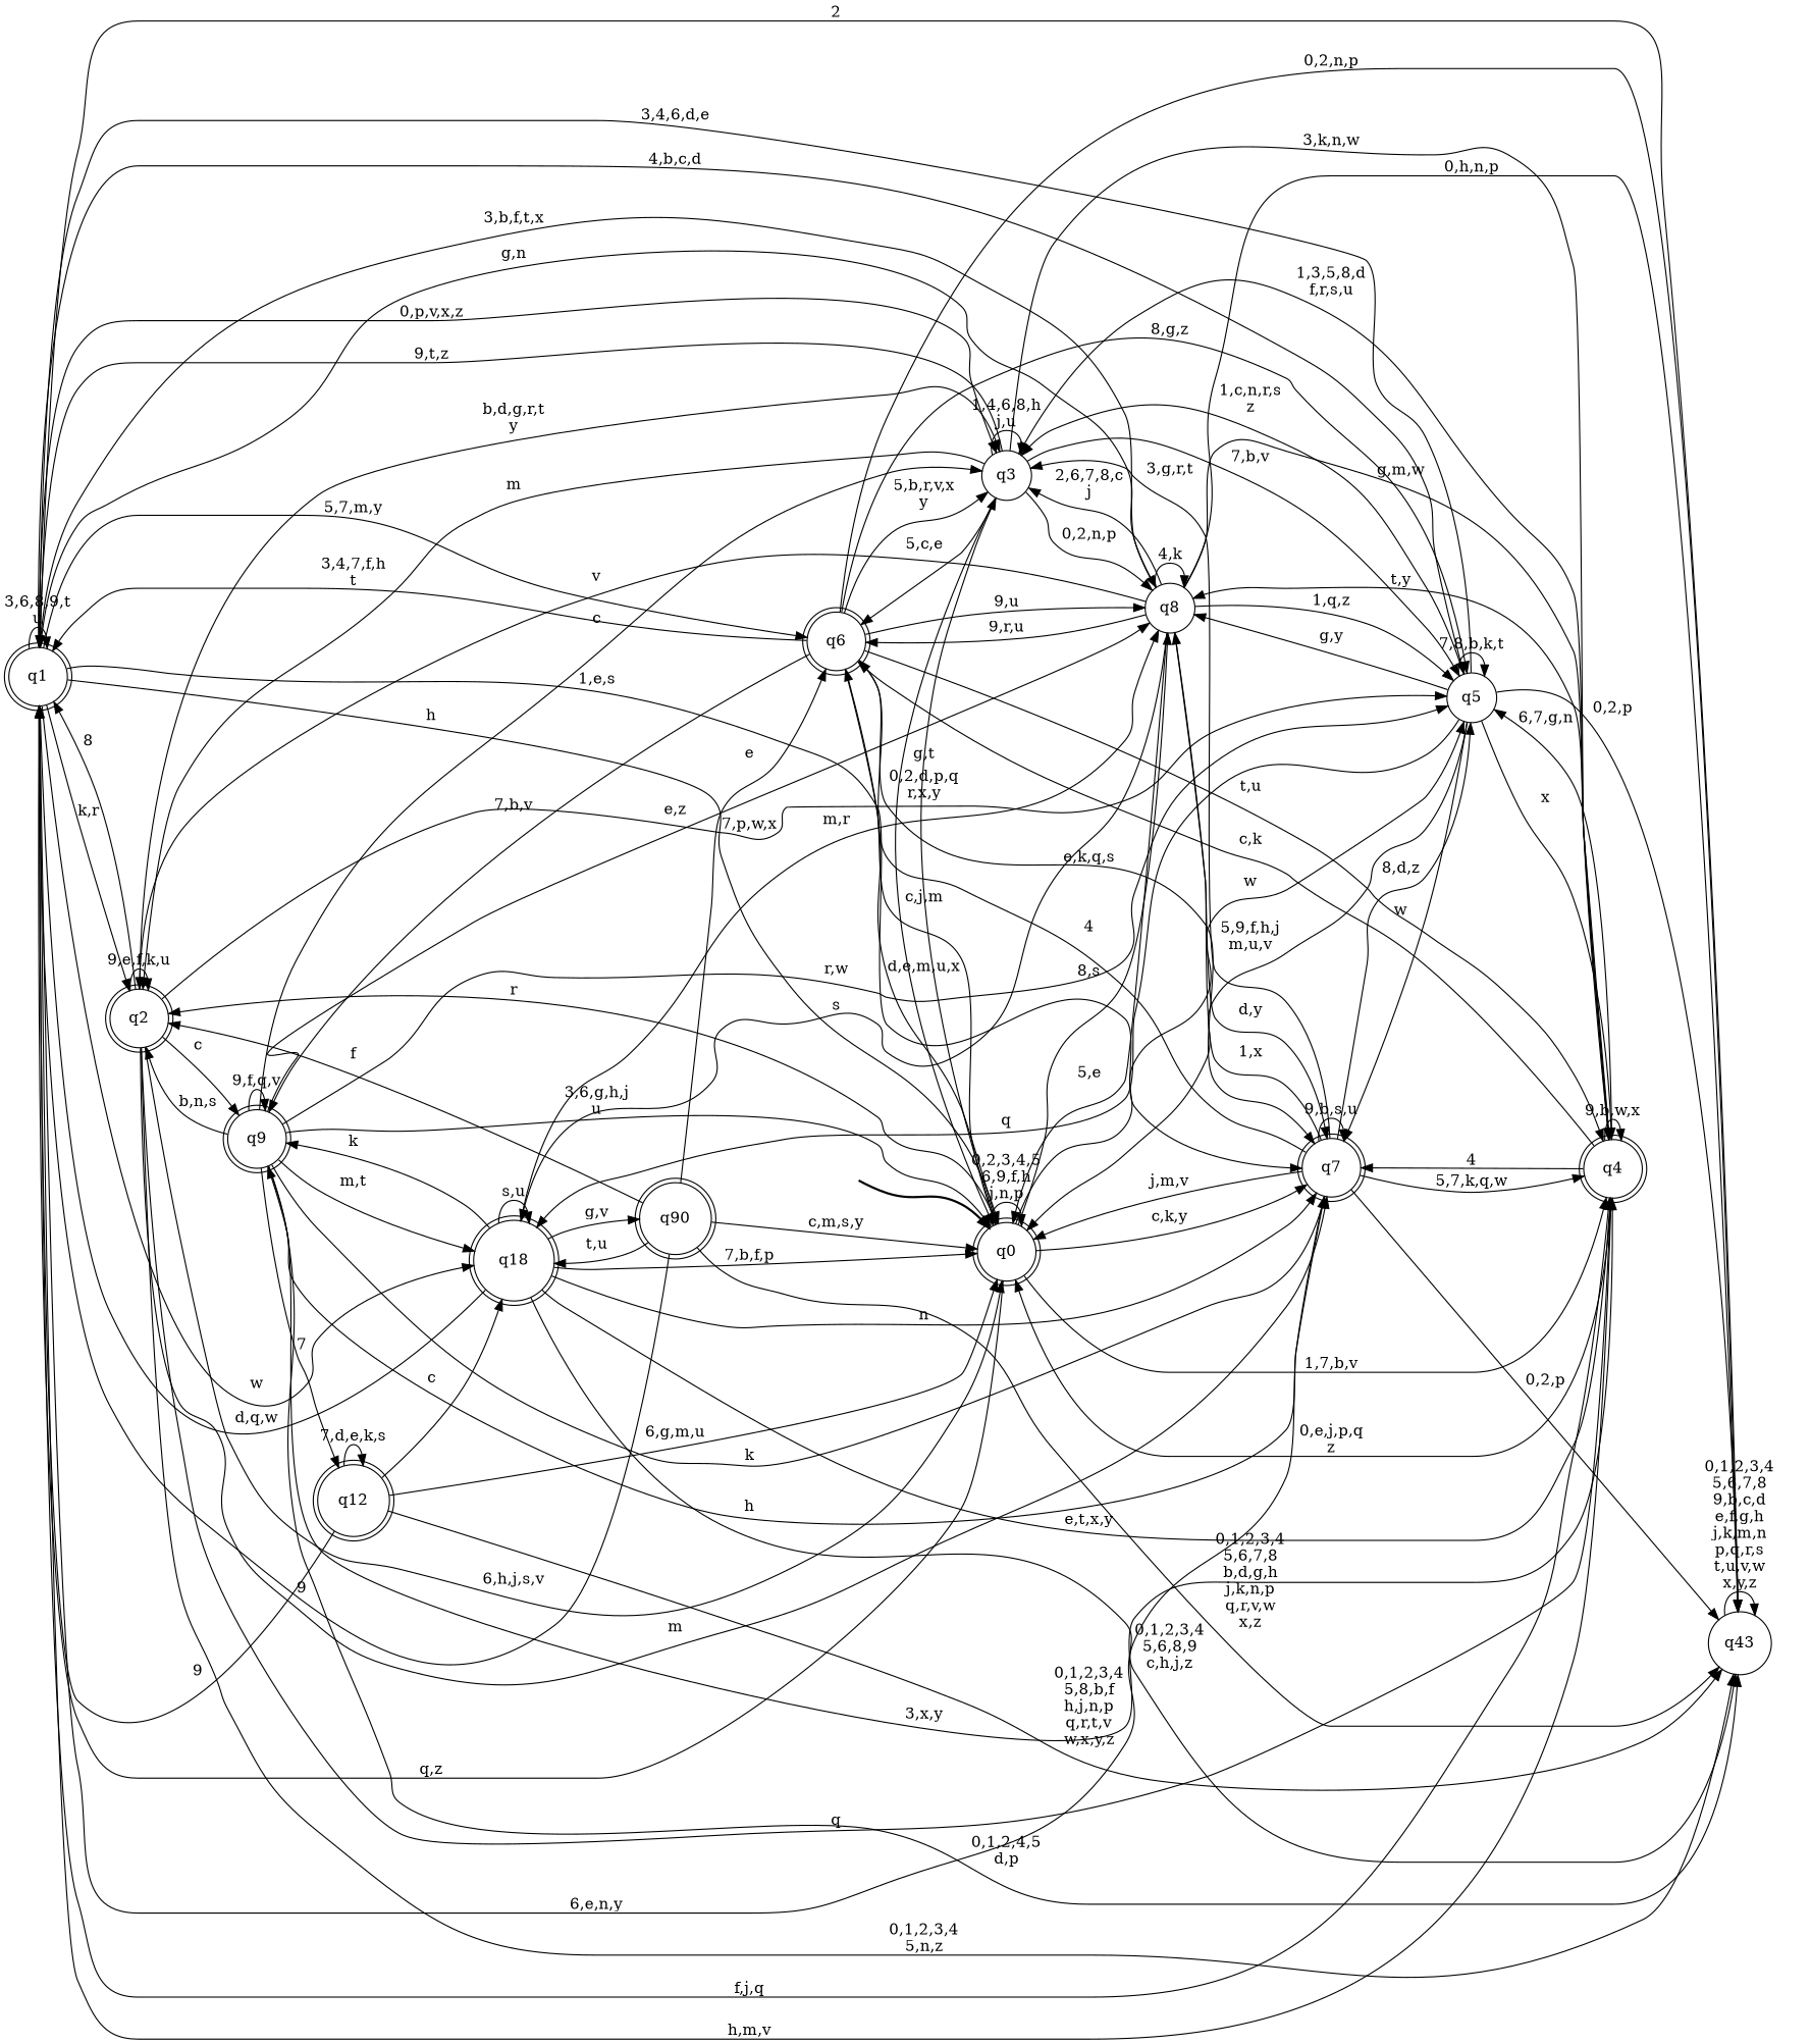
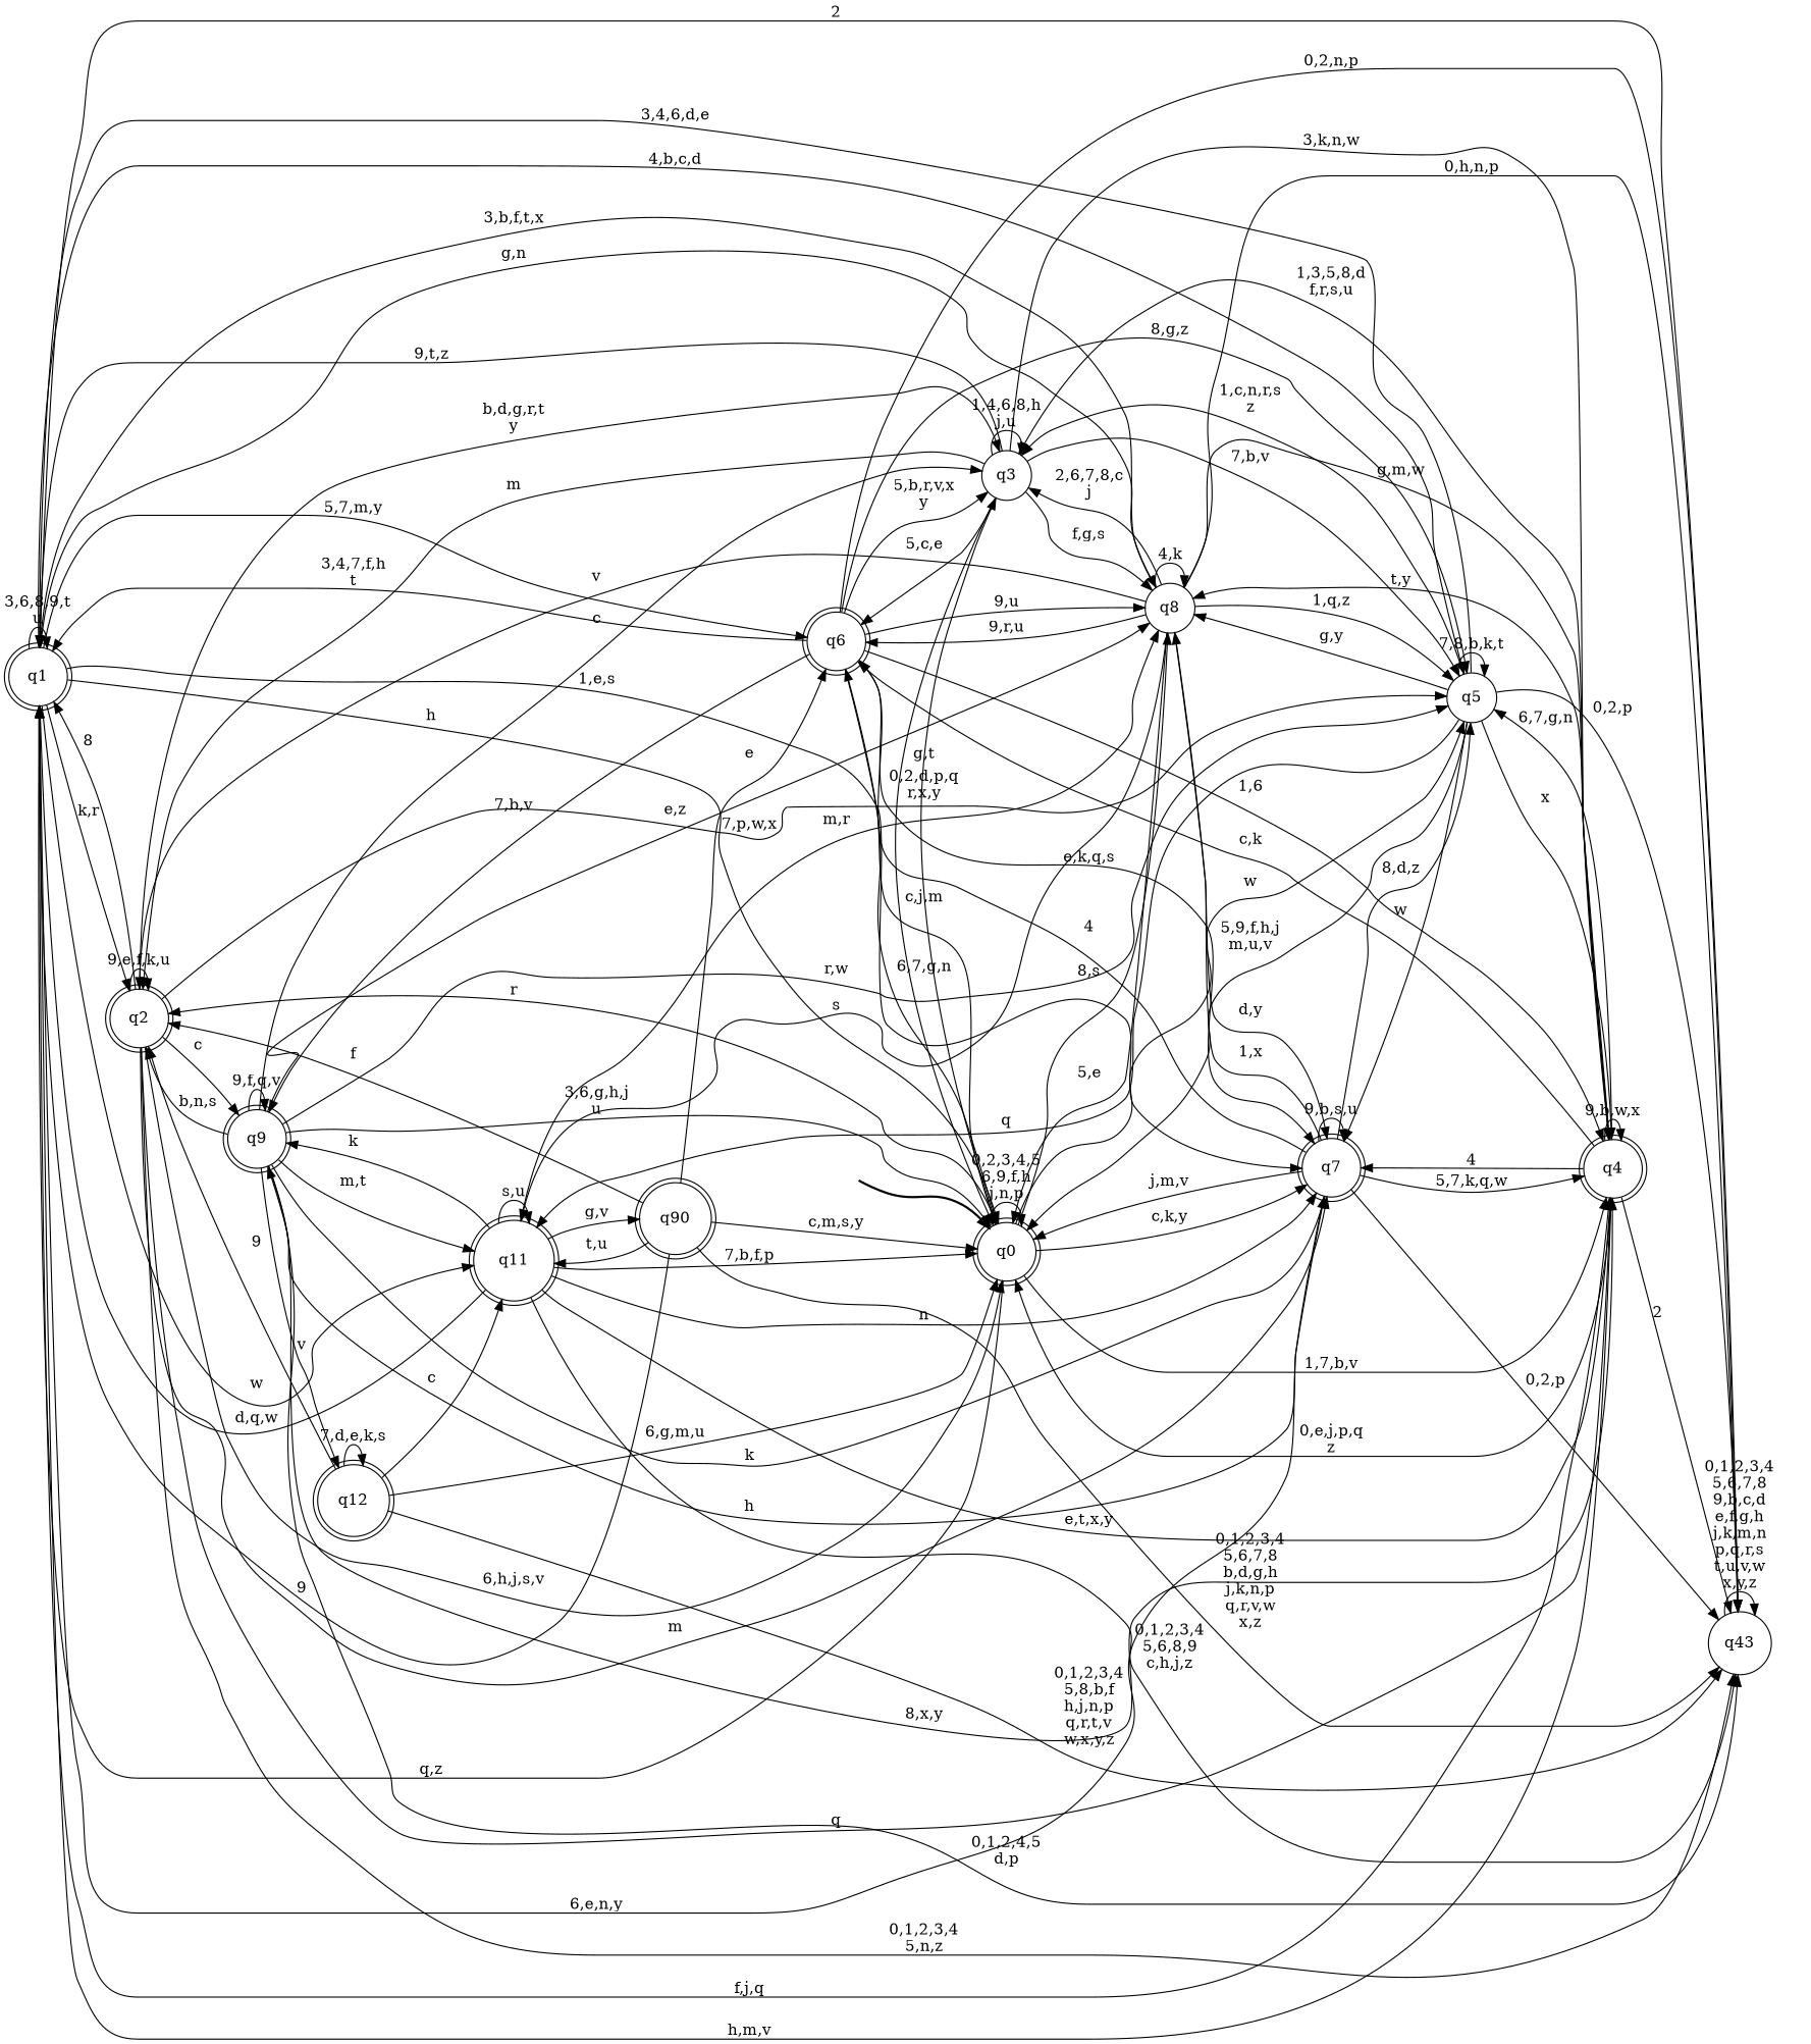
  digraph {
    rankdir=LR
    node [shape=doublecircle style="rounded,filled" color=black fillcolor=white]
    __start0 [height=0 shape=none style=invis width=0 color="" fillcolor=""]
    n2 [label=q0]
    n3 [label=q1]
    n4 [label=q2]
    n5 [label=q3 shape=circle style=filled]
    n6 [label=q4]
    n7 [label=q5 shape=circle style=filled]
    n8 [label=q6]
    n9 [label=q7]
    n10 [label=q8 shape=circle style=filled]
-   n11 [label=q18]
+   n11 [label=q11]
    n12 [label=q43 shape=circle style=filled]
    n13 [label=q9]
    n14 [label=q90]
    n15 [label=q12]
    subgraph cluster_1 {
      nodesep=0.15
      ranksep=0.15
      style=invis
      __start0
      n2
    }
    __start0 -> n2 [penwidth=2]
    n2 -> n2 [label="0,2,3,4,5\n6,9,f,h\nj,n,p"]
    n2 -> n3 [label="q,z"]
    n2 -> n4 [label=r]
    n2 -> n5 [label="g,t"]
    n2 -> n6 [label="1,7,b,v"]
    n2 -> n7 [label=w]
-   n2 -> n8 [label="d,e,m,u,x"]
+   n2 -> n8 [label="6,7,g,n"]
    n2 -> n9 [label="c,k,y"]
    n2 -> n10 [label="8,s"]
    n3 -> n2 [label=h]
    n3 -> n3 [label="3,6,8,9,t\nu"]
    n3 -> n4 [label="k,r"]
-   n3 -> n5 [label="0,p,v,x,z"]
    n3 -> n6 [label="f,j,q"]
    n3 -> n7 [label="4,b,c,d"]
    n3 -> n8 [label="5,7,m,y"]
    n3 -> n9 [label="1,e,s"]
    n3 -> n10 [label="g,n"]
    n3 -> n11 [label=w]
    n3 -> n12 [label=2]
    n4 -> n2 [label="6,h,j,s,v"]
    n4 -> n3 [label=8]
    n4 -> n4 [label="9,e,f,k,u"]
    n4 -> n5 [label="b,d,g,r,t\ny"]
    n4 -> n6 [label=q]
    n4 -> n7 [label="7,p,w,x"]
    n4 -> n9 [label=m]
    n4 -> n12 [label="0,1,2,3,4\n5,n,z"]
    n4 -> n13 [label=c]
    n5 -> n2 [label="0,2,d,p,q\nr,x,y"]
    n5 -> n3 [label="9,t,z"]
    n5 -> n4 [label=m]
    n5 -> n5 [label="1,4,6,8,h\nj,u"]
    n5 -> n6 [label="3,k,n,w"]
    n5 -> n7 [label="7,b,v"]
    n5 -> n8 [label="5,c,e"]
-   n5 -> n10 [label="0,2,n,p"]
+   n5 -> n10 [label="f,g,s"]
    n6 -> n2 [label="0,e,j,p,q\nz"]
    n6 -> n3 [label="h,m,v"]
    n6 -> n5 [label="1,3,5,8,d\nf,r,s,u"]
    n6 -> n6 [label="9,b,w,x"]
    n6 -> n7 [label="6,7,g,n"]
    n6 -> n8 [label="c,k"]
    n6 -> n9 [label=4]
    n6 -> n10 [label="t,y"]
+   n6 -> n12 [label=2]
    n7 -> n2 [label="5,9,f,h,j\nm,u,v"]
    n7 -> n3 [label="3,4,6,d,e"]
    n7 -> n5 [label="1,c,n,r,s\nz"]
    n7 -> n6 [label=x]
    n7 -> n7 [label="7,8,b,k,t"]
    n7 -> n9 [label=w]
    n7 -> n10 [label="g,y"]
    n7 -> n11 [label=q]
    n7 -> n12 [label="0,2,p"]
    n8 -> n2 [label="c,j,m"]
    n8 -> n3 [label="3,4,7,f,h\nt"]
    n8 -> n5 [label="5,b,r,v,x\ny"]
-   n8 -> n6 [label="t,u"]
+   n8 -> n6 [label="1,6"]
    n8 -> n7 [label="8,g,z"]
    n8 -> n9 [label="e,k,q,s"]
    n8 -> n10 [label="9,u"]
    n8 -> n12 [label="0,2,n,p"]
    n8 -> n13 [label="7,b,v"]
    n9 -> n2 [label="j,m,v"]
    n9 -> n3 [label="6,e,n,y"]
-   n9 -> n5 [label="3,g,r,t"]
    n9 -> n6 [label="5,7,k,q,w"]
    n9 -> n7 [label="8,d,z"]
    n9 -> n8 [label=4]
    n9 -> n9 [label="9,b,s,u"]
    n9 -> n10 [label="1,x"]
    n9 -> n12 [label="0,2,p"]
    n9 -> n13 [label=h]
    n10 -> n2 [label="5,e"]
    n10 -> n3 [label="3,b,f,t,x"]
    n10 -> n4 [label=v]
    n10 -> n5 [label="2,6,7,8,c\nj"]
    n10 -> n6 [label="g,m,w"]
    n10 -> n7 [label="1,q,z"]
    n10 -> n8 [label="9,r,u"]
    n10 -> n9 [label="d,y"]
    n10 -> n10 [label="4,k"]
    n10 -> n11 [label=s]
    n10 -> n12 [label="0,h,n,p"]
    n11 -> n2 [label="7,b,f,p"]
    n11 -> n3 [label="d,q,w"]
    n11 -> n6 [label="e,t,x,y"]
    n11 -> n9 [label=n]
    n11 -> n10 [label="m,r"]
    n11 -> n11 [label="s,u"]
    n11 -> n12 [label="0,1,2,3,4\n5,6,8,9\nc,h,j,z"]
    n11 -> n13 [label=k]
    n11 -> n14 [label="g,v"]
    n12 -> n12 [label="0,1,2,3,4\n5,6,7,8\n9,b,c,d\ne,f,g,h\nj,k,m,n\np,q,r,s\nt,u,v,w\nx,y,z"]
    n13 -> n2 [label="3,6,g,h,j\nu"]
    n13 -> n4 [label="b,n,s"]
    n13 -> n5 [label=c]
-   n13 -> n6 [label="3,x,y"]
+   n13 -> n6 [label="8,x,y"]
    n13 -> n7 [label="r,w"]
    n13 -> n9 [label=k]
    n13 -> n10 [label="e,z"]
    n13 -> n11 [label="m,t"]
    n13 -> n12 [label="0,1,2,4,5\nd,p"]
    n13 -> n13 [label="9,f,q,v"]
-   n13 -> n15 [label=7]
+   n13 -> n15 [label=v]
    n14 -> n2 [label="c,m,s,y"]
    n14 -> n3 [label=9]
    n14 -> n4 [label=f]
    n14 -> n8 [label=e]
    n14 -> n11 [label="t,u"]
    n14 -> n12 [label="0,1,2,3,4\n5,6,7,8\nb,d,g,h\nj,k,n,p\nq,r,v,w\nx,z"]
    n15 -> n2 [label="6,g,m,u"]
-   n15 -> n3 [label=9]
+   n15 -> n4 [label=9]
    n15 -> n11 [label=c]
    n15 -> n12 [label="0,1,2,3,4\n5,8,b,f\nh,j,n,p\nq,r,t,v\nw,x,y,z"]
    n15 -> n15 [label="7,d,e,k,s"]
  }
